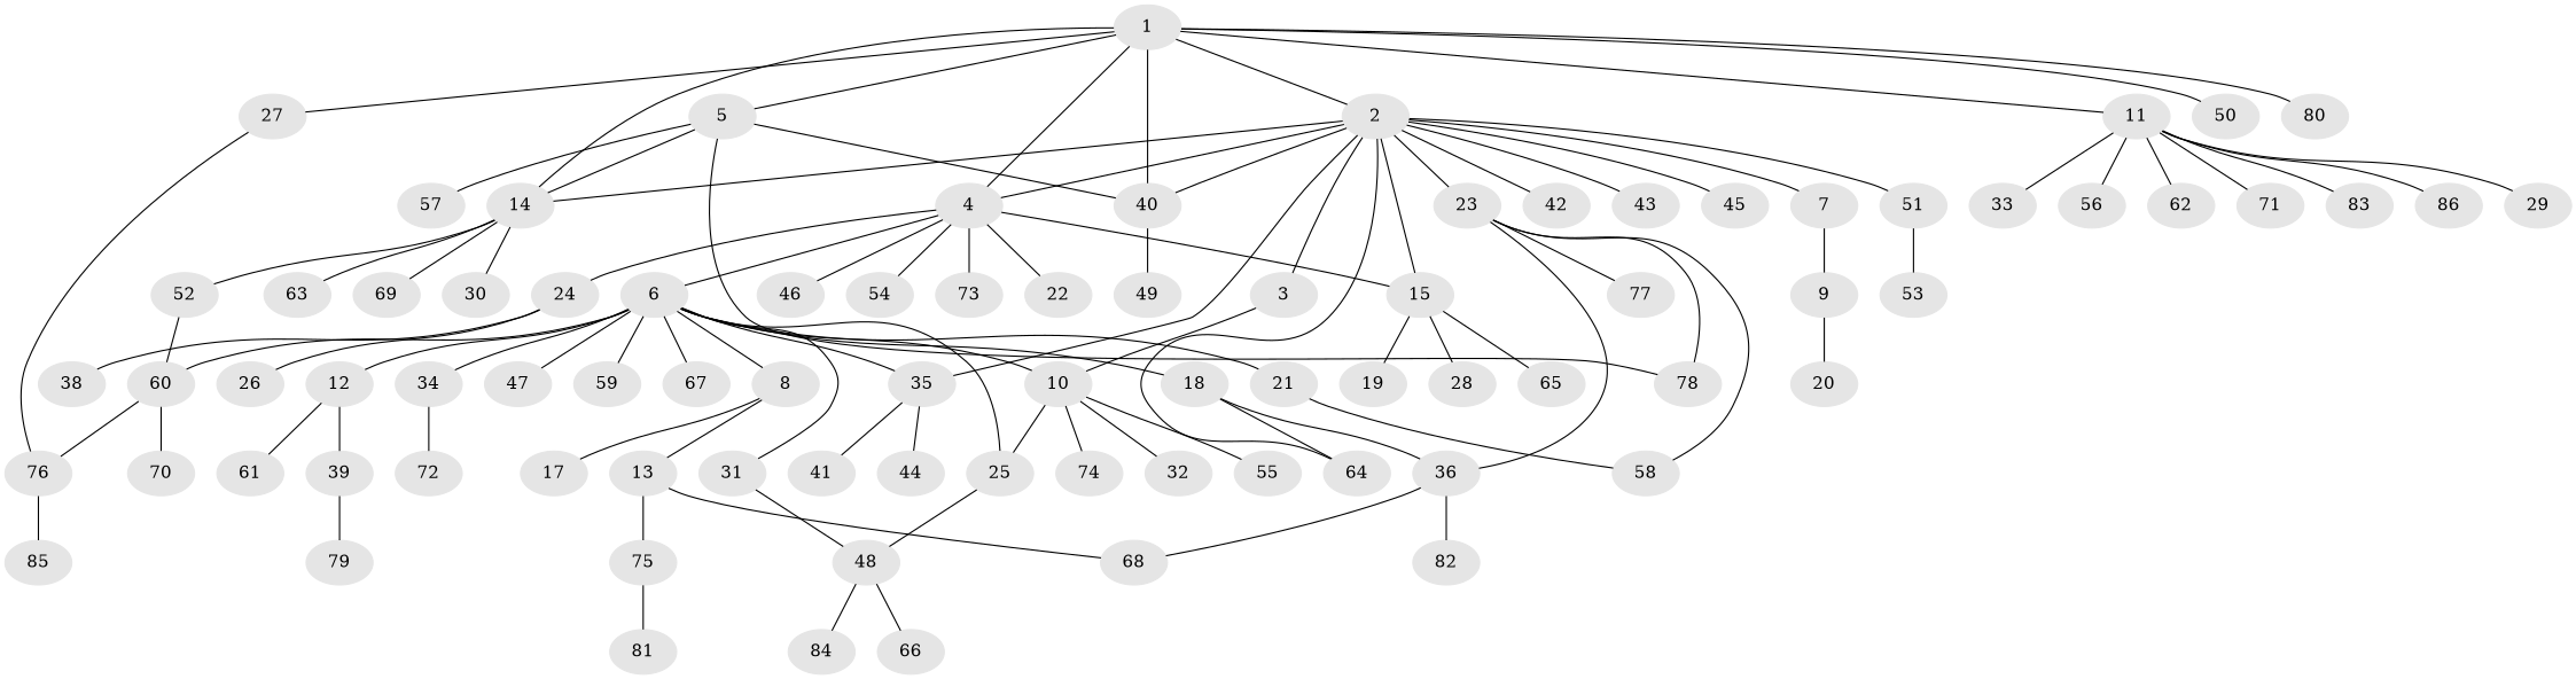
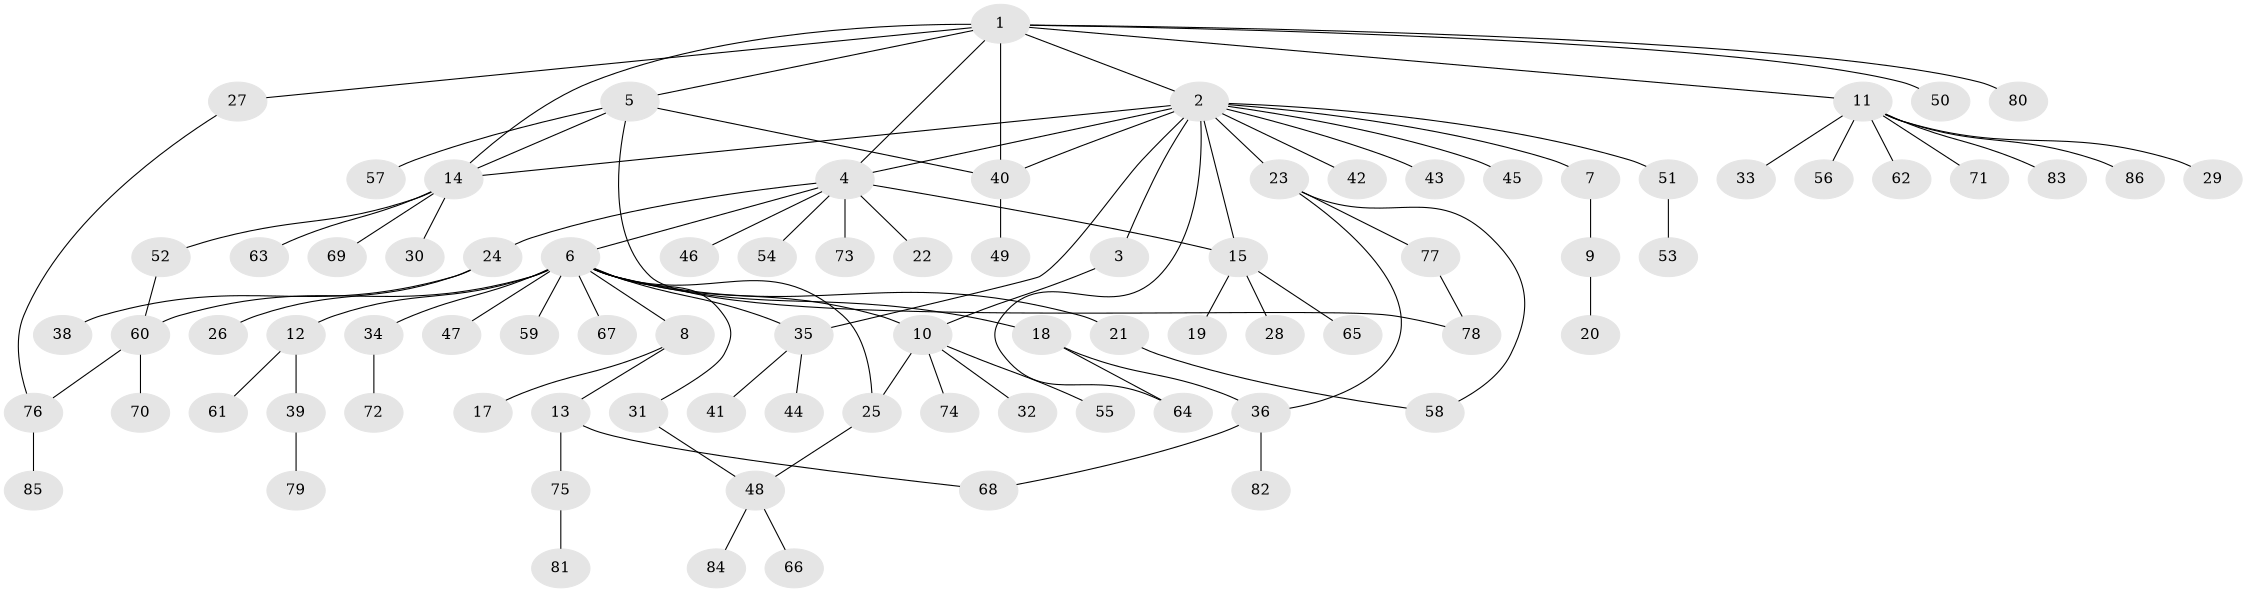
  graph {
    node [color=gray90 style=filled]
    1
    2
    4
    5
    11
    14
    27
    40
    50
    80
    3
    7
    15
    23
    35
    42
    43
    45
    51
    64
    6
    22
    24
    46
    54
    73
    57
    78
    n29 [label=86]
    29
    33
    56
    62
    71
    83
    30
    52
    63
    69
    76
    49
    10
    9
    19
    28
    65
    36
    58
    77
    41
    44
    53
    25
    32
    55
    74
    8
    12
    18
    21
    31
    34
    47
    59
    60
    67
    26
    38
    13
    17
    39
    61
    48
    72
    70
    20
    68
    75
    79
    81
    82
    66
    84
    85
    1 -- 2
    1 -- 4
    1 -- 5
    1 -- 11
    1 -- 14
    1 -- 27
    1 -- 40
    1 -- 50
    1 -- 80
    2 -- 4
    2 -- 14
    2 -- 40
    2 -- 3
    2 -- 7
    2 -- 15
    2 -- 23
    2 -- 35
    2 -- 42
    2 -- 43
    2 -- 45
    2 -- 51
    2 -- 64
    4 -- 15
    4 -- 6
    4 -- 22
    4 -- 24
    4 -- 46
    4 -- 54
    4 -- 73
    5 -- 14
    5 -- 40
    5 -- 57
    5 -- 78
    11 -- n29
    11 -- 29
    11 -- 33
    11 -- 56
    11 -- 62
    11 -- 71
    11 -- 83
    14 -- 30
    14 -- 52
    14 -- 63
    14 -- 69
    27 -- 76
    40 -- 49
    3 -- 10
    7 -- 9
    15 -- 19
    15 -- 28
    15 -- 65
-   23 -- 78
+   77 -- 78
    23 -- 36
    23 -- 58
    23 -- 77
    35 -- 41
    35 -- 44
    51 -- 53
    6 -- 35
    6 -- 10
    6 -- 25
    6 -- 8
    6 -- 12
    6 -- 18
    6 -- 21
    6 -- 31
    6 -- 34
    6 -- 47
    6 -- 59
    6 -- 60
    6 -- 67
    24 -- 26
    24 -- 38
    52 -- 60
    76 -- 85
    10 -- 25
    10 -- 32
    10 -- 55
    10 -- 74
    9 -- 20
    36 -- 68
    36 -- 82
    25 -- 48
    8 -- 13
    8 -- 17
    12 -- 39
    12 -- 61
    18 -- 64
    18 -- 36
    21 -- 58
    31 -- 48
    34 -- 72
    60 -- 76
    60 -- 70
    13 -- 68
    13 -- 75
    39 -- 79
    48 -- 66
    48 -- 84
    75 -- 81
  }
